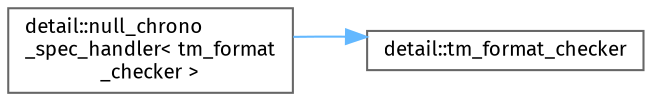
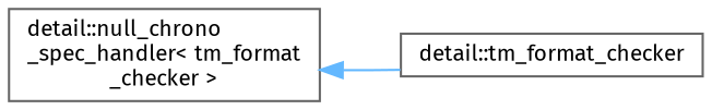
  digraph {
    rankdir=LR
    fontname="Fira Sans"
    node [color=grey40 fillcolor=white fontname="Fira Sans" fontsize=10 shape=box style=filled]
    n1 [height=0.2 label="detail::null_chrono\l_spec_handler\< tm_format\l_checker \>" width=0.4]
    n2 [height=0.2 label="detail::tm_format_checker" width=0.4]
-   n2 -> n1 [color=steelblue1 dir=back fontname="Fira Sans" fontsize=10 labelfontname=Helvetica labelfontsize=10 style=solid]
+   n1 -> n2 [color=steelblue1 dir=back fontname="Fira Sans" fontsize=10 labelfontname=Helvetica labelfontsize=10 style=solid]
  }
